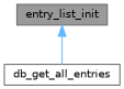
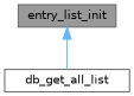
  digraph {
    rankdir=TB
    node [fontname=Helvetica fontsize=10 shape=box style=filled]
    n1 [color=gray40 fillcolor=grey60 fontcolor=black height=0.2 label=entry_list_init width=0.4]
-   n2 [color=grey40 fillcolor=white height=0.2 label=db_get_all_entries width=0.4]
+   n2 [color=grey40 fillcolor=white height=0.2 label=db_get_all_list width=0.4]
    n1 -> n2 [color=steelblue1 dir=back fontname=Helvetica fontsize=10 labelfontname=Helvetica labelfontsize=10 style=solid]
  }
